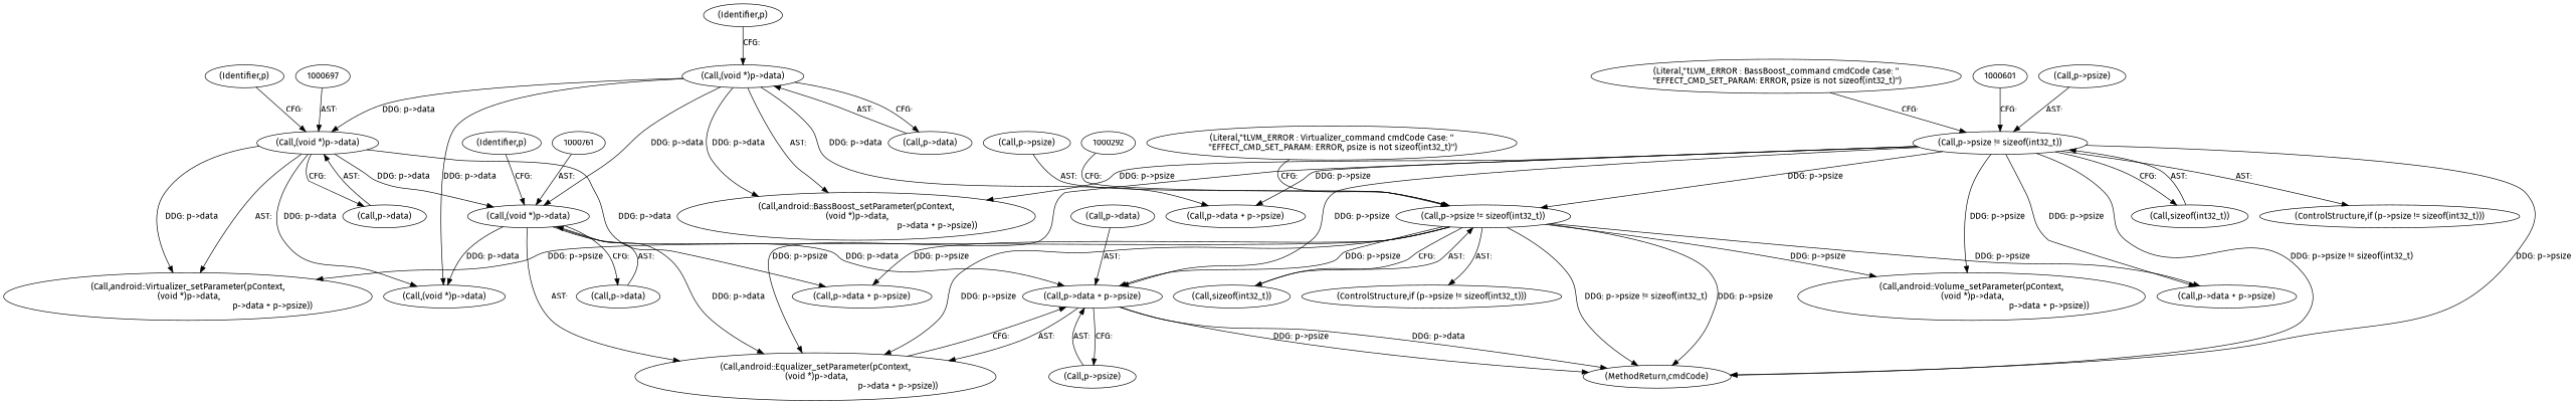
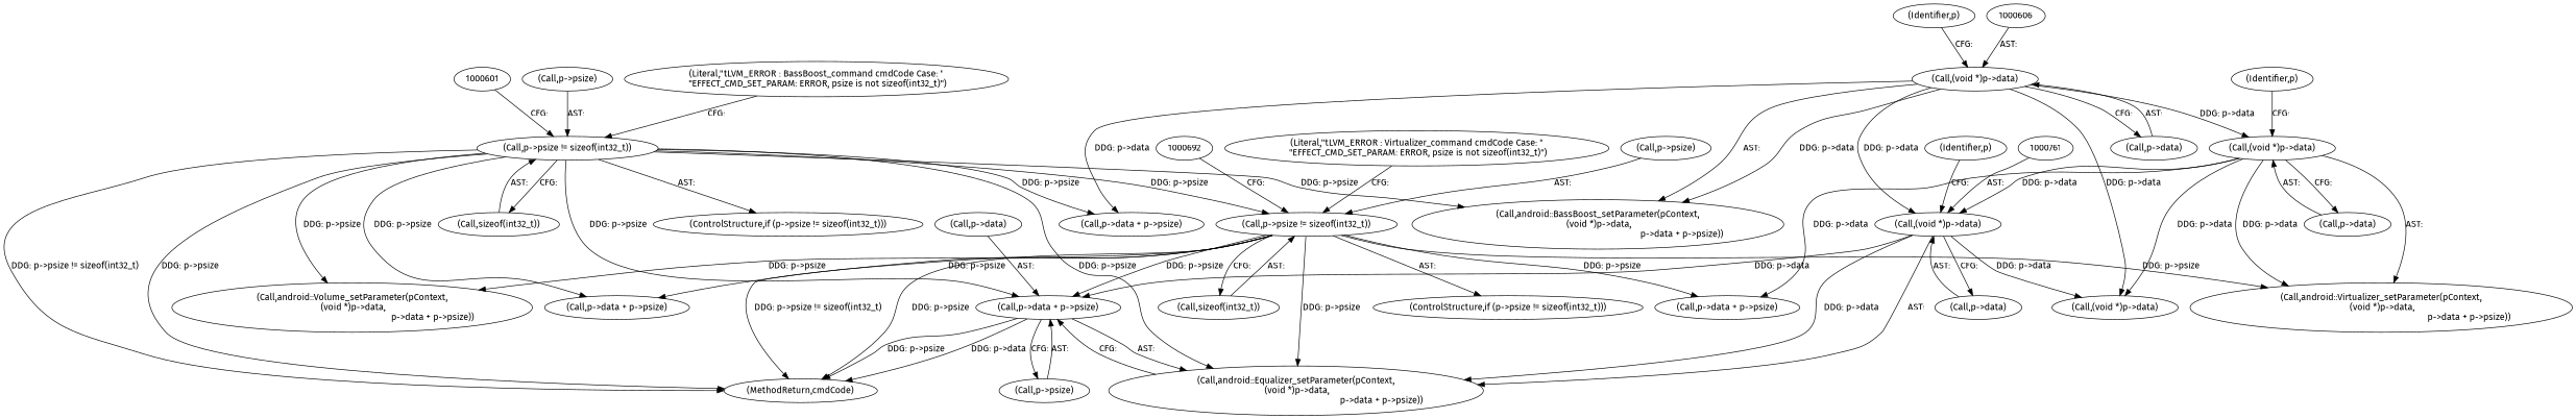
  digraph {
    fontname="Fira Sans"
    node [fontname="Fira Sans"]
    edge [fontname="Fira Sans"]
    n1 [label="(Call,p->data + p->psize)"]
    n2 [label="(Call,p->psize)"]
    n3 [label="(MethodReturn,cmdCode)"]
    n4 [label="(Call,android::Equalizer_setParameter(pContext,\n (void *)p->data,\n                                                                     p->data + p->psize))"]
    n5 [label="(Call,(void *)p->data)"]
    n6 [label="(Call,(void *)p->data)"]
    n7 [label="(Call,p->data)"]
    n8 [label="(Call,(void *)p->data)"]
    n9 [label="(Call,(void *)p->data)"]
    n10 [label="(Call,android::BassBoost_setParameter(pContext,\n (void *)p->data,\n                                                                    p->data + p->psize))"]
    n11 [label="(Call,p->data + p->psize)"]
    n12 [label="(Call,p->data)"]
    n13 [label="(Call,android::Virtualizer_setParameter(pContext,\n (void *)p->data,\n                                                                       p->data + p->psize))"]
    n14 [label="(Call,p->data + p->psize)"]
    n15 [label="(Call,p->data)"]
    n16 [label="(Call,p->psize != sizeof(int32_t))"]
    n17 [label="(Call,p->psize != sizeof(int32_t))"]
    n18 [label="(Call,android::Volume_setParameter(pContext,\n (void *)p->data,\n                                                                 p->data + p->psize))"]
    n19 [label="(Call,sizeof(int32_t))"]
    n20 [label="(ControlStructure,if (p->psize != sizeof(int32_t)))"]
    n21 [label="(Call,p->data + p->psize)"]
    n22 [label="(Call,sizeof(int32_t))"]
    n23 [label="(ControlStructure,if (p->psize != sizeof(int32_t)))"]
    n24 [label="(Identifier,p)"]
    n25 [label="(Literal,\"\tLVM_ERROR : Virtualizer_command cmdCode Case: \"\n \"EFFECT_CMD_SET_PARAM: ERROR, psize is not sizeof(int32_t)\")"]
    n26 [label="(Call,p->psize)"]
    n27 [label="(Call,p->data)"]
    n28 [label="(Literal,\"\tLVM_ERROR : BassBoost_command cmdCode Case: \"\n \"EFFECT_CMD_SET_PARAM: ERROR, psize is not sizeof(int32_t)\")"]
    n29 [label="(Identifier,p)"]
    n30 [label="(Call,p->psize)"]
    n31 [label="(Identifier,p)"]
    1000761
-   1000697
+   1000606
    1000601
-   1000692 [label=1000292]
+   1000692
    n1 -> n2 [label="CFG: "]
    n1 -> n3 [label="DDG: p->psize"]
    n1 -> n3 [label="DDG: p->data"]
    n1 -> n4 [label="AST: "]
    n2 -> n1 [label="AST: "]
    n4 -> n1 [label="CFG: "]
    n5 -> n1 [label="DDG: p->data"]
    n5 -> n4 [label="AST: "]
    n5 -> n4 [label="DDG: p->data"]
    n5 -> n6 [label="DDG: p->data"]
    n5 -> n7 [label="CFG: "]
    n7 -> n5 [label="AST: "]
    n8 -> n5 [label="DDG: p->data"]
    n8 -> n6 [label="DDG: p->data"]
    n8 -> n9 [label="DDG: p->data"]
    n8 -> n10 [label="AST: "]
    n8 -> n10 [label="DDG: p->data"]
    n8 -> n11 [label="DDG: p->data"]
    n8 -> n12 [label="CFG: "]
    n9 -> n5 [label="DDG: p->data"]
    n9 -> n6 [label="DDG: p->data"]
    n9 -> n13 [label="AST: "]
    n9 -> n13 [label="DDG: p->data"]
    n9 -> n14 [label="DDG: p->data"]
    n9 -> n15 [label="CFG: "]
    n12 -> n8 [label="AST: "]
    n15 -> n9 [label="AST: "]
    n16 -> n1 [label="DDG: p->psize"]
    n16 -> n3 [label="DDG: p->psize != sizeof(int32_t)"]
    n16 -> n3 [label="DDG: p->psize"]
    n16 -> n4 [label="DDG: p->psize"]
    n16 -> n10 [label="DDG: p->psize"]
    n16 -> n11 [label="DDG: p->psize"]
    n16 -> n17 [label="DDG: p->psize"]
    n16 -> n18 [label="DDG: p->psize"]
    n16 -> n19 [label="CFG: "]
    n16 -> n20 [label="AST: "]
    n16 -> n21 [label="DDG: p->psize"]
    n17 -> n1 [label="DDG: p->psize"]
    n17 -> n3 [label="DDG: p->psize"]
    n17 -> n3 [label="DDG: p->psize != sizeof(int32_t)"]
    n17 -> n4 [label="DDG: p->psize"]
    n17 -> n13 [label="DDG: p->psize"]
    n17 -> n14 [label="DDG: p->psize"]
    n17 -> n18 [label="DDG: p->psize"]
    n17 -> n21 [label="DDG: p->psize"]
    n17 -> n22 [label="CFG: "]
    n17 -> n23 [label="AST: "]
    n19 -> n16 [label="AST: "]
    n22 -> n17 [label="AST: "]
    n24 -> n5 [label="CFG: "]
    n25 -> n17 [label="CFG: "]
    n26 -> n16 [label="AST: "]
    n27 -> n1 [label="AST: "]
    n28 -> n16 [label="CFG: "]
    n29 -> n8 [label="CFG: "]
    n30 -> n17 [label="AST: "]
    n31 -> n9 [label="CFG: "]
    1000761 -> n5 [label="AST: "]
-   1000697 -> n9 [label="AST: "]
+   1000606 -> n8 [label="AST: "]
    1000601 -> n16 [label="CFG: "]
    1000692 -> n17 [label="CFG: "]
  }
